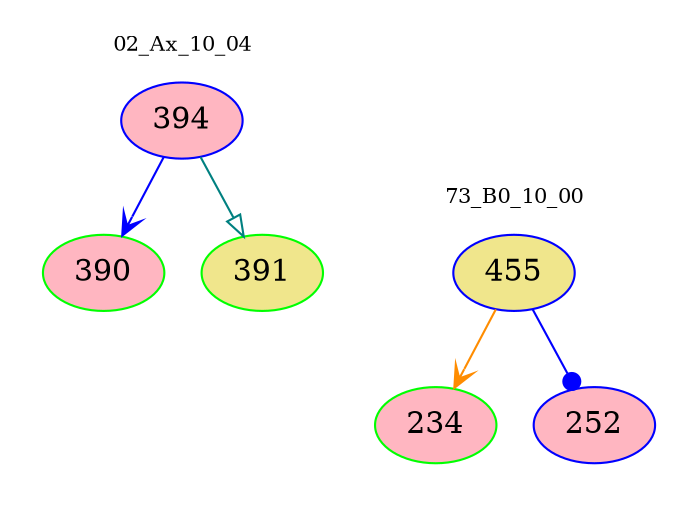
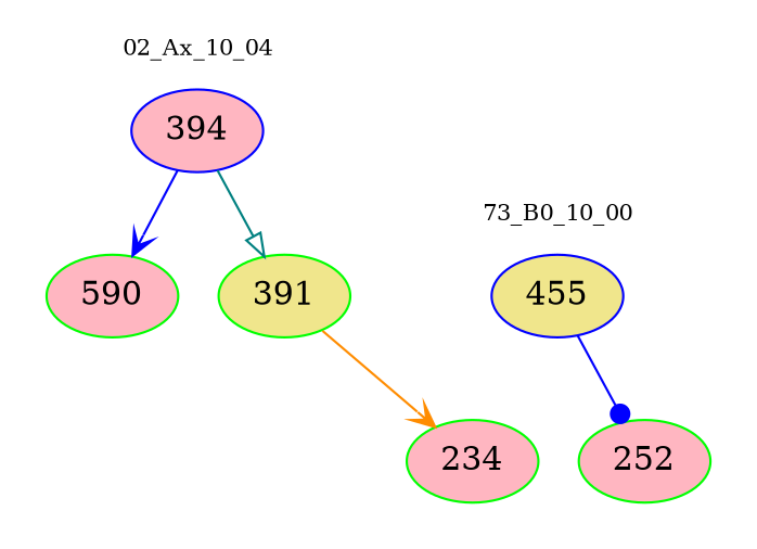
  digraph {
    fontname="DejaVu Serif"
    node [color=green fillcolor=lightpink fontname="DejaVu Serif" style=filled]
    edge [arrowhead=vee color=blue fontname="DejaVu Serif"]
    n1 [color=blue label=394]
-   n2 [label=390]
+   n2 [label=590]
    n3 [fillcolor=khaki label=391]
    n4 [color=blue fillcolor=khaki label=455]
    n5 [label=234]
-   n6 [color=blue label=252]
+   n6 [label=252]
    subgraph cluster_1 {
      color=white
      fontsize=10
      label="02_Ax_10_04"
      n1
      n2
      n3
    }
    subgraph cluster_2 {
      color=white
      fontsize=10
      label="73_B0_10_00"
      n4
      n5
      n6
    }
    n1 -> n2
    n1 -> n3 [arrowhead=onormal color=teal]
-   n4 -> n5 [color=darkorange]
+   n3 -> n5 [color=darkorange]
    n4 -> n6 [arrowhead=dot]
  }
